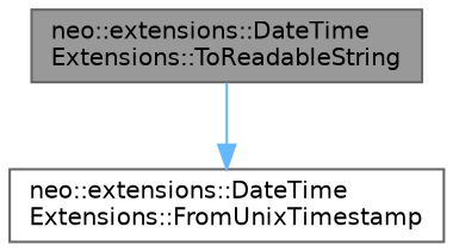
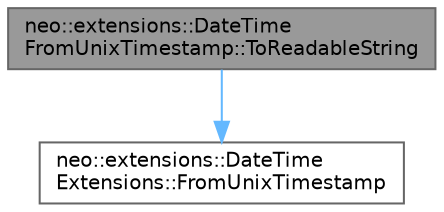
  digraph {
    rankdir=TB
    node [fontname=Helvetica fontsize=10 shape=box style=filled]
-   n1 [color=gray40 fillcolor=grey60 fontcolor=black height=0.2 label="neo::extensions::DateTime\lExtensions::ToReadableString" width=0.4]
+   n1 [color=gray40 fillcolor=grey60 fontcolor=black height=0.2 label="neo::extensions::DateTime\lFromUnixTimestamp::ToReadableString" width=0.4]
    n2 [color=grey40 fillcolor=white height=0.2 label="neo::extensions::DateTime\lExtensions::FromUnixTimestamp" width=0.4]
    n1 -> n2 [color=steelblue1 fontname=Helvetica fontsize=10 labelfontname=Helvetica labelfontsize=10 style=solid]
  }
